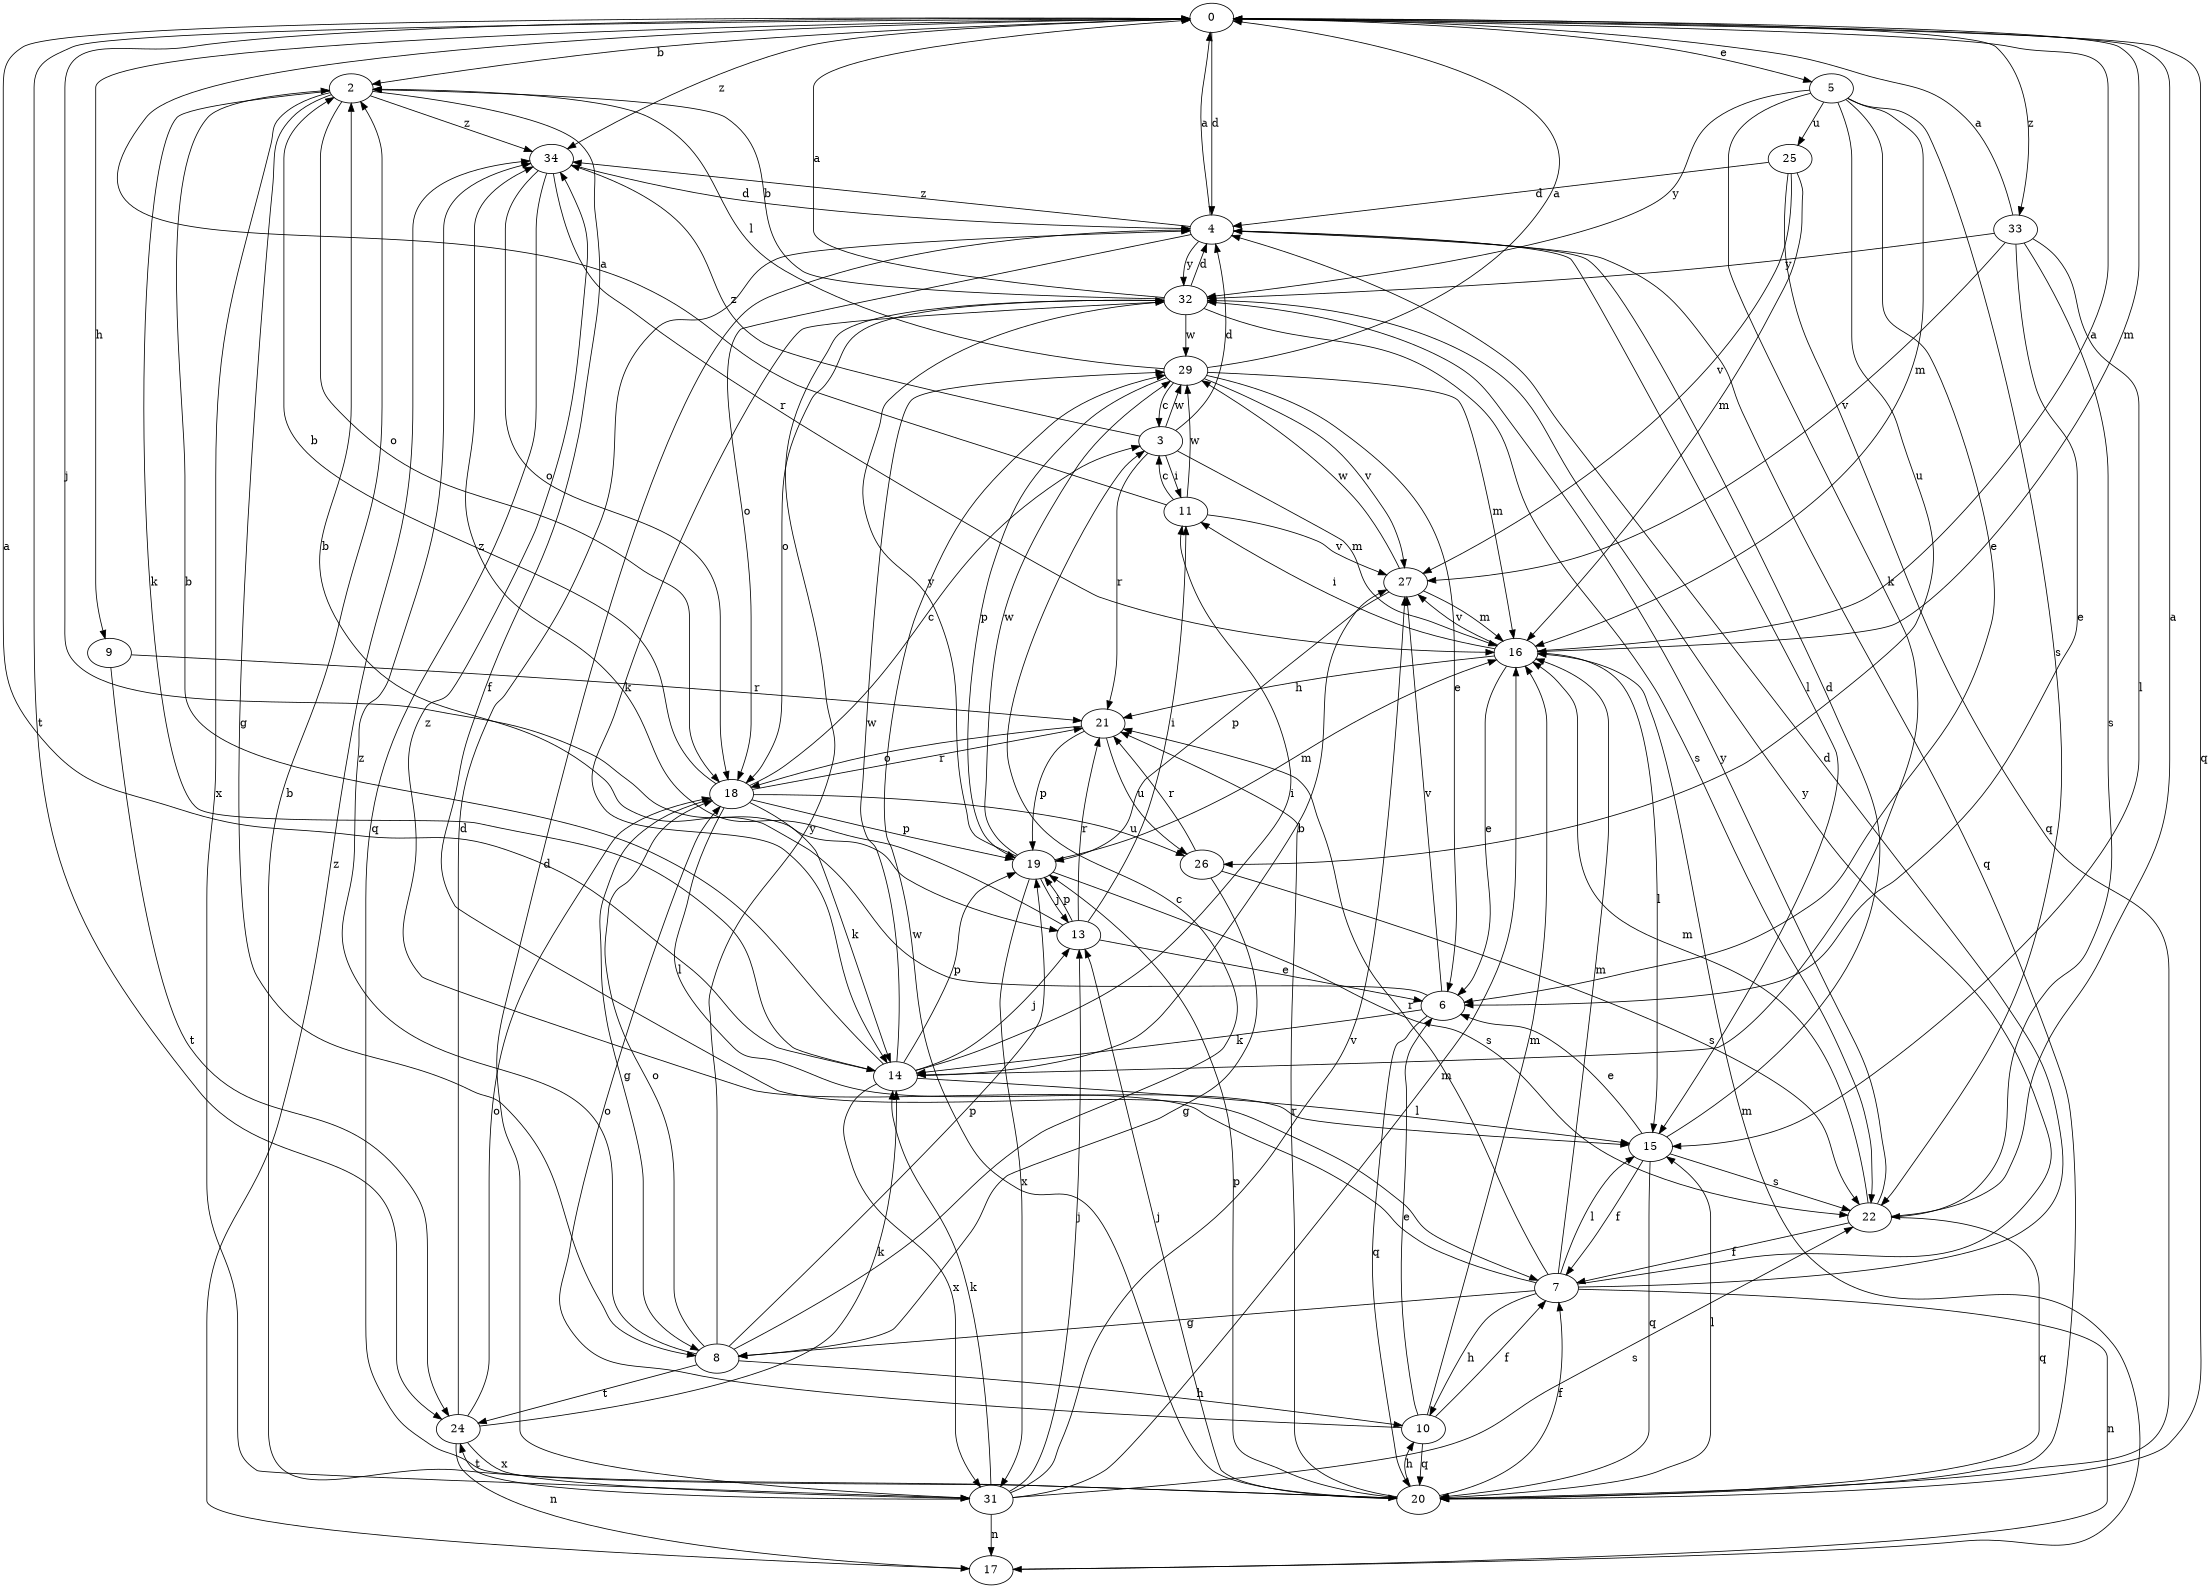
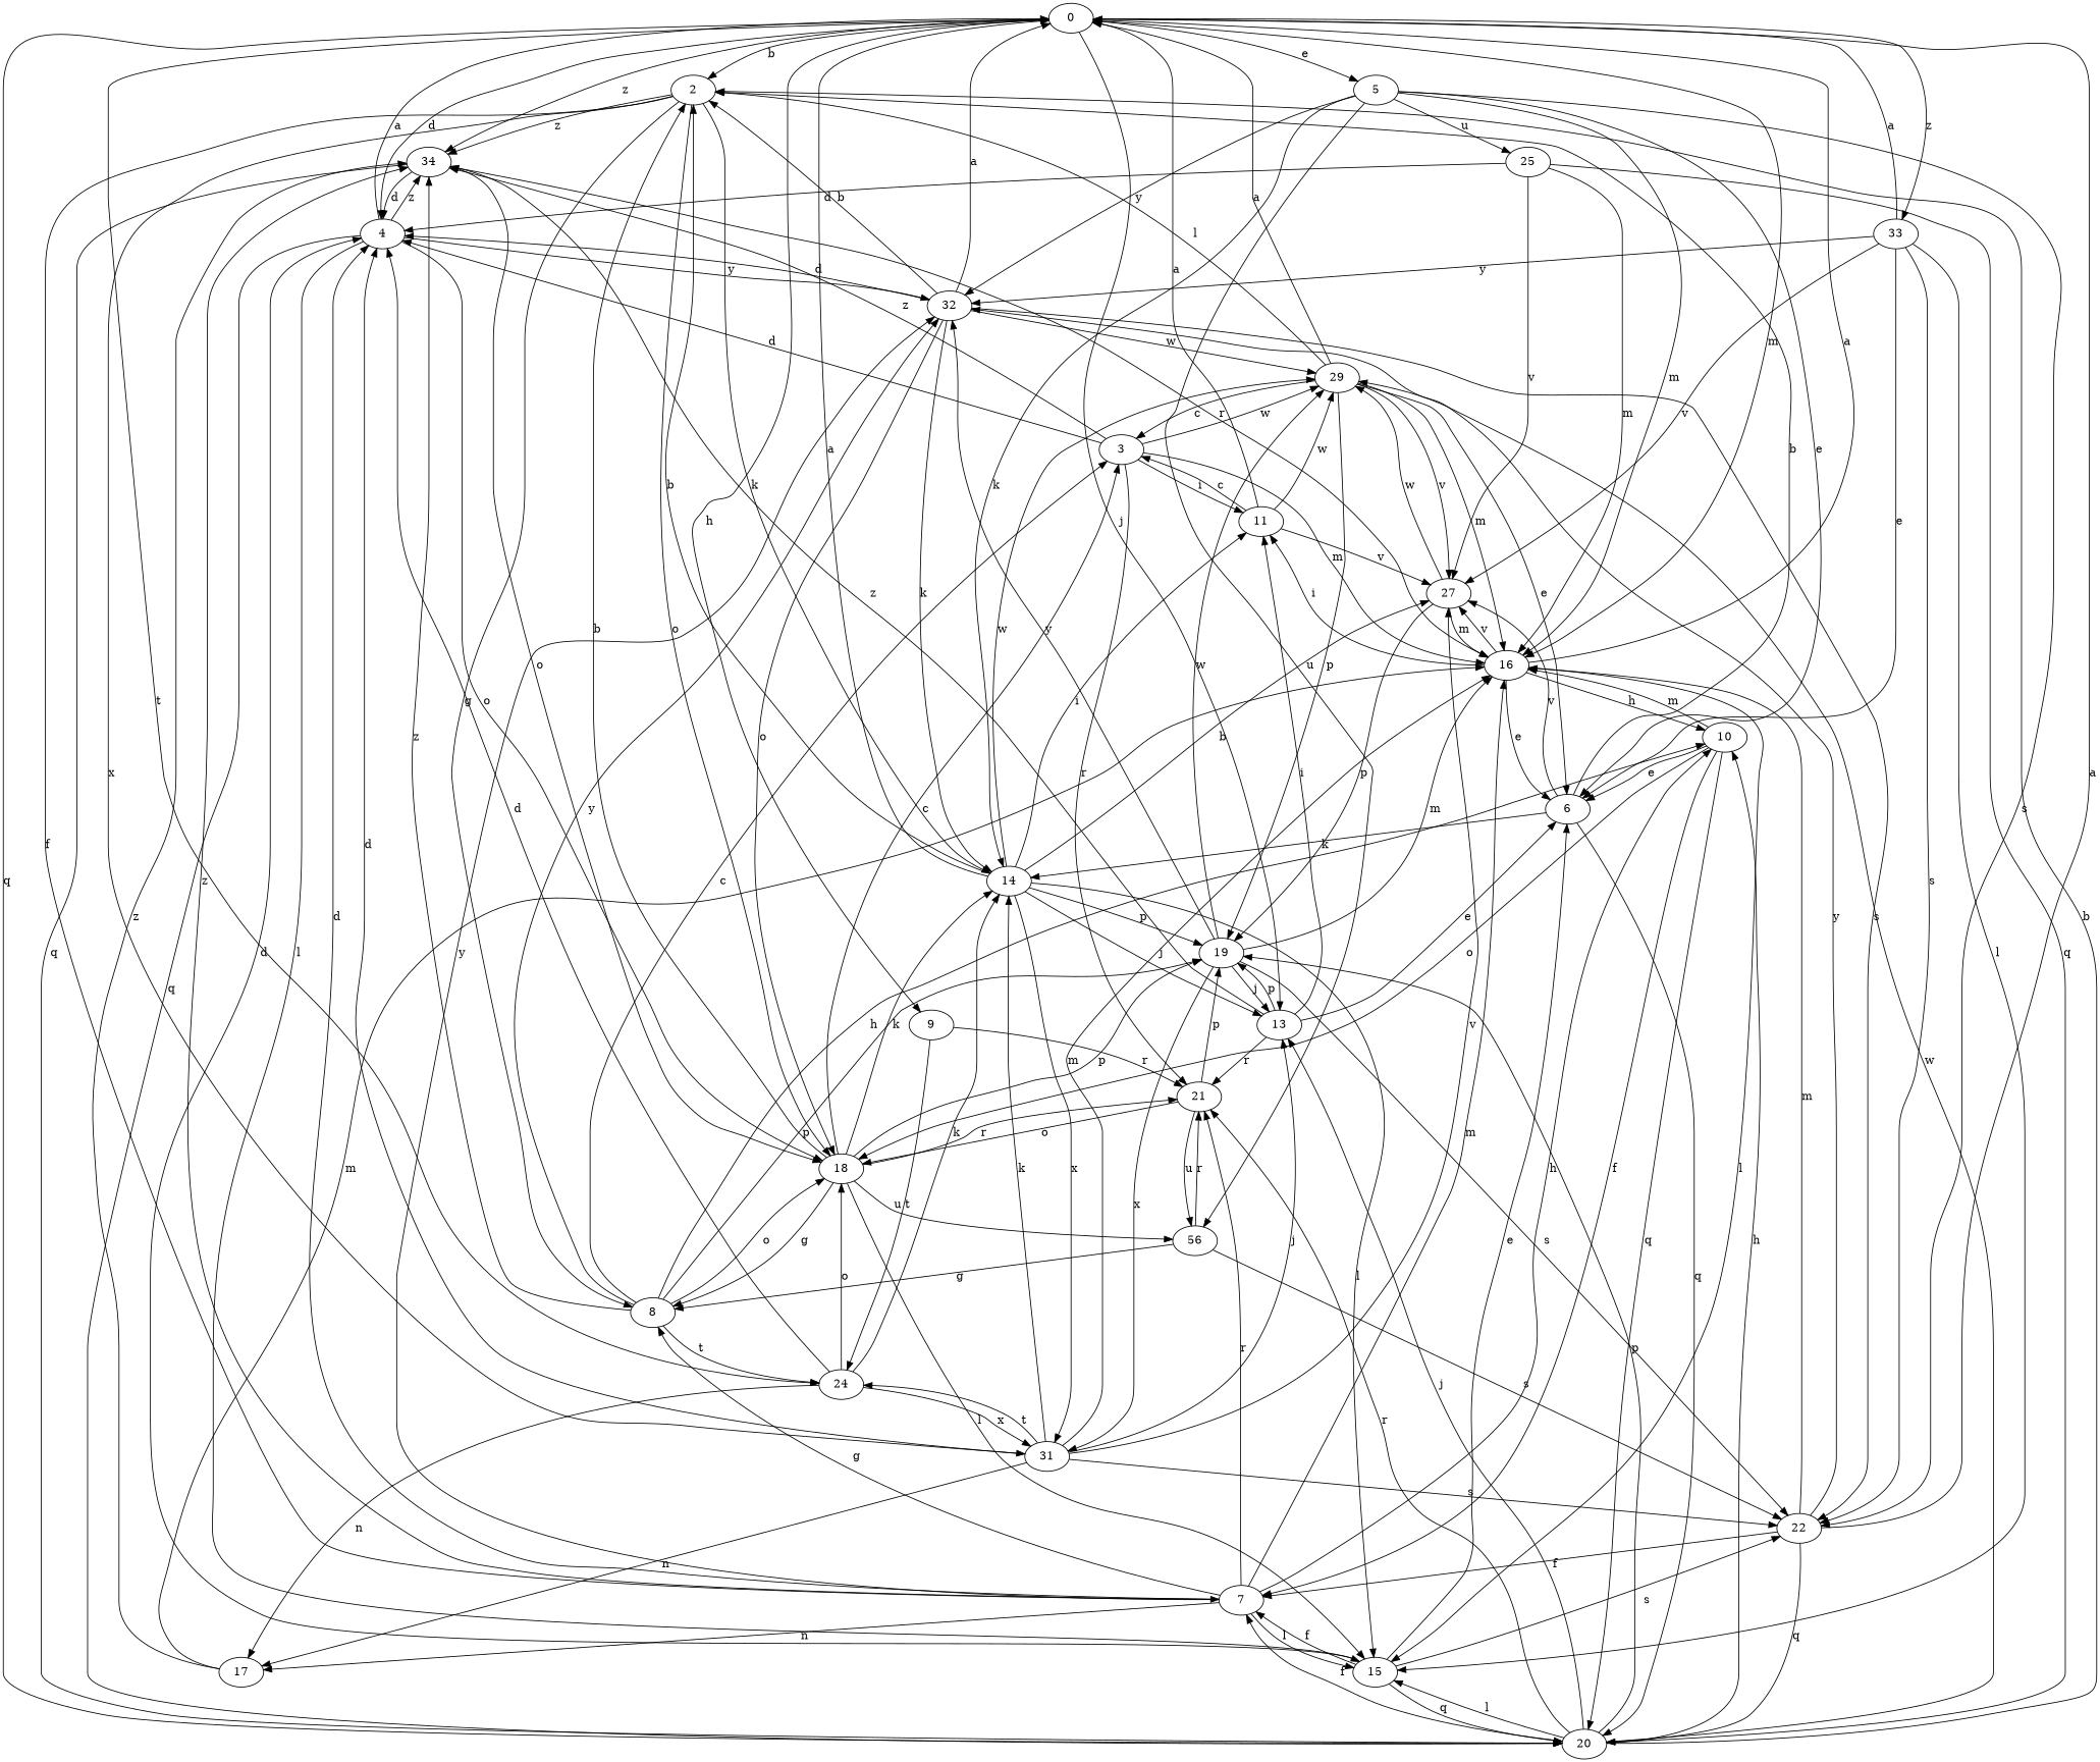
  strict digraph {
    0
    2
    4
    5
    9
    13
    16
    20
    24
    33
    34
    7
    8
    14
    18
    31
    15
    32
    6
    22
    25
-   26
+   26 [label=56]
    21
    11
    19
    27
    10
    29
    17
    3
    0 -> 2 [label=b]
    0 -> 4 [label=d]
    0 -> 5 [label=e]
    0 -> 9 [label=h]
    0 -> 13 [label=j]
    0 -> 16 [label=m]
    0 -> 20 [label=q]
    0 -> 24 [label=t]
    0 -> 33 [label=z]
    0 -> 34 [label=z]
    2 -> 34 [label=z]
    2 -> 7 [label=f]
    2 -> 8 [label=g]
    2 -> 14 [label=k]
    2 -> 18 [label=o]
    2 -> 31 [label=x]
    4 -> 0 [label=a]
    4 -> 20 [label=q]
    4 -> 34 [label=z]
    4 -> 18 [label=o]
    4 -> 15 [label=l]
    4 -> 32 [label=y]
    5 -> 16 [label=m]
    5 -> 14 [label=k]
    5 -> 32 [label=y]
    5 -> 6 [label=e]
    5 -> 22 [label=s]
    5 -> 25 [label=u]
    5 -> 26 [label=u]
    9 -> 24 [label=t]
    9 -> 21 [label=r]
    13 -> 34 [label=z]
    13 -> 6 [label=e]
    13 -> 21 [label=r]
    13 -> 11 [label=i]
    13 -> 19 [label=p]
    16 -> 0 [label=a]
    16 -> 15 [label=l]
    16 -> 6 [label=e]
    16 -> 11 [label=i]
    16 -> 27 [label=v]
-   16 -> 21 [label=h]
+   16 -> 10 [label=h]
    20 -> 2 [label=b]
    20 -> 13 [label=j]
    20 -> 7 [label=f]
    20 -> 15 [label=l]
    20 -> 21 [label=r]
    20 -> 19 [label=p]
    20 -> 10 [label=h]
    20 -> 29 [label=w]
    24 -> 4 [label=d]
    24 -> 14 [label=k]
    24 -> 18 [label=o]
    24 -> 31 [label=x]
    24 -> 17 [label=n]
    33 -> 0 [label=a]
    33 -> 15 [label=l]
    33 -> 32 [label=y]
    33 -> 6 [label=e]
    33 -> 22 [label=s]
    33 -> 27 [label=v]
    34 -> 4 [label=d]
    34 -> 16 [label=r]
    34 -> 20 [label=q]
    34 -> 18 [label=o]
    7 -> 4 [label=d]
    7 -> 16 [label=m]
    7 -> 34 [label=z]
    7 -> 8 [label=g]
    7 -> 15 [label=l]
    7 -> 32 [label=y]
    7 -> 21 [label=r]
    7 -> 10 [label=h]
    7 -> 17 [label=n]
    8 -> 24 [label=t]
    8 -> 34 [label=z]
    8 -> 18 [label=o]
    8 -> 32 [label=y]
    8 -> 19 [label=p]
    8 -> 10 [label=h]
    8 -> 3 [label=c]
    14 -> 0 [label=a]
    14 -> 2 [label=b]
    14 -> 13 [label=j]
    14 -> 31 [label=x]
    14 -> 15 [label=l]
    14 -> 11 [label=i]
    14 -> 19 [label=p]
    14 -> 27 [label=b]
    14 -> 29 [label=w]
    18 -> 2 [label=b]
    18 -> 8 [label=g]
    18 -> 14 [label=k]
    18 -> 15 [label=l]
    18 -> 26 [label=u]
    18 -> 21 [label=r]
    18 -> 19 [label=p]
    18 -> 3 [label=c]
    31 -> 4 [label=d]
    31 -> 13 [label=j]
    31 -> 16 [label=m]
    31 -> 24 [label=t]
    31 -> 14 [label=k]
    31 -> 22 [label=s]
    31 -> 27 [label=v]
    31 -> 17 [label=n]
    15 -> 4 [label=d]
    15 -> 20 [label=q]
    15 -> 7 [label=f]
    15 -> 6 [label=e]
    15 -> 22 [label=s]
    32 -> 0 [label=a]
    32 -> 2 [label=b]
    32 -> 4 [label=d]
    32 -> 14 [label=k]
    32 -> 18 [label=o]
    32 -> 22 [label=s]
    32 -> 29 [label=w]
    6 -> 2 [label=b]
    6 -> 20 [label=q]
    6 -> 14 [label=k]
    6 -> 27 [label=v]
    22 -> 0 [label=a]
    22 -> 16 [label=m]
    22 -> 20 [label=q]
    22 -> 7 [label=f]
    22 -> 32 [label=y]
    25 -> 4 [label=d]
    25 -> 16 [label=m]
    25 -> 20 [label=q]
    25 -> 27 [label=v]
    26 -> 8 [label=g]
    26 -> 22 [label=s]
    26 -> 21 [label=r]
    21 -> 18 [label=o]
    21 -> 26 [label=u]
    21 -> 19 [label=p]
    11 -> 0 [label=a]
    11 -> 27 [label=v]
    11 -> 29 [label=w]
    11 -> 3 [label=c]
    19 -> 13 [label=j]
    19 -> 16 [label=m]
    19 -> 31 [label=x]
    19 -> 32 [label=y]
    19 -> 22 [label=s]
    19 -> 29 [label=w]
    27 -> 16 [label=m]
    27 -> 19 [label=p]
    27 -> 29 [label=w]
    10 -> 16 [label=m]
    10 -> 20 [label=q]
    10 -> 7 [label=f]
    10 -> 18 [label=o]
    10 -> 6 [label=e]
    29 -> 0 [label=a]
    29 -> 2 [label=l]
    29 -> 16 [label=m]
    29 -> 6 [label=e]
    29 -> 19 [label=p]
    29 -> 27 [label=v]
    29 -> 3 [label=c]
    17 -> 16 [label=m]
    17 -> 34 [label=z]
    3 -> 4 [label=d]
    3 -> 16 [label=m]
    3 -> 34 [label=z]
    3 -> 21 [label=r]
    3 -> 11 [label=i]
    3 -> 29 [label=w]
  }
